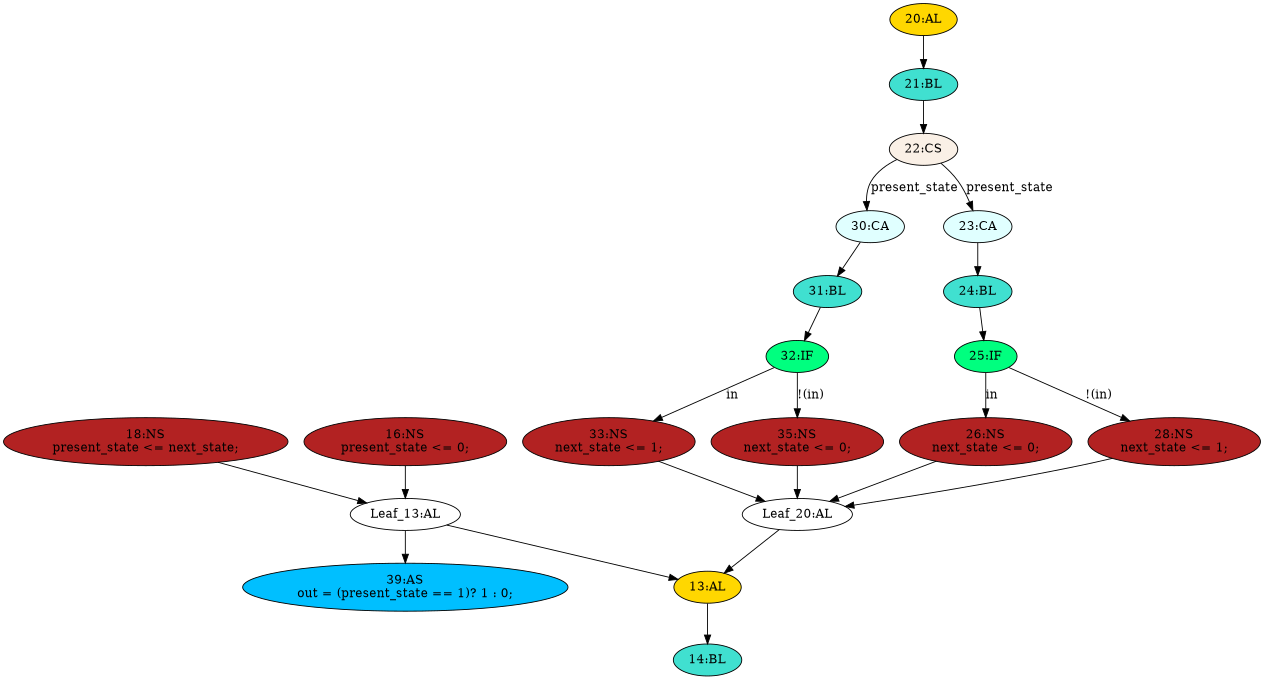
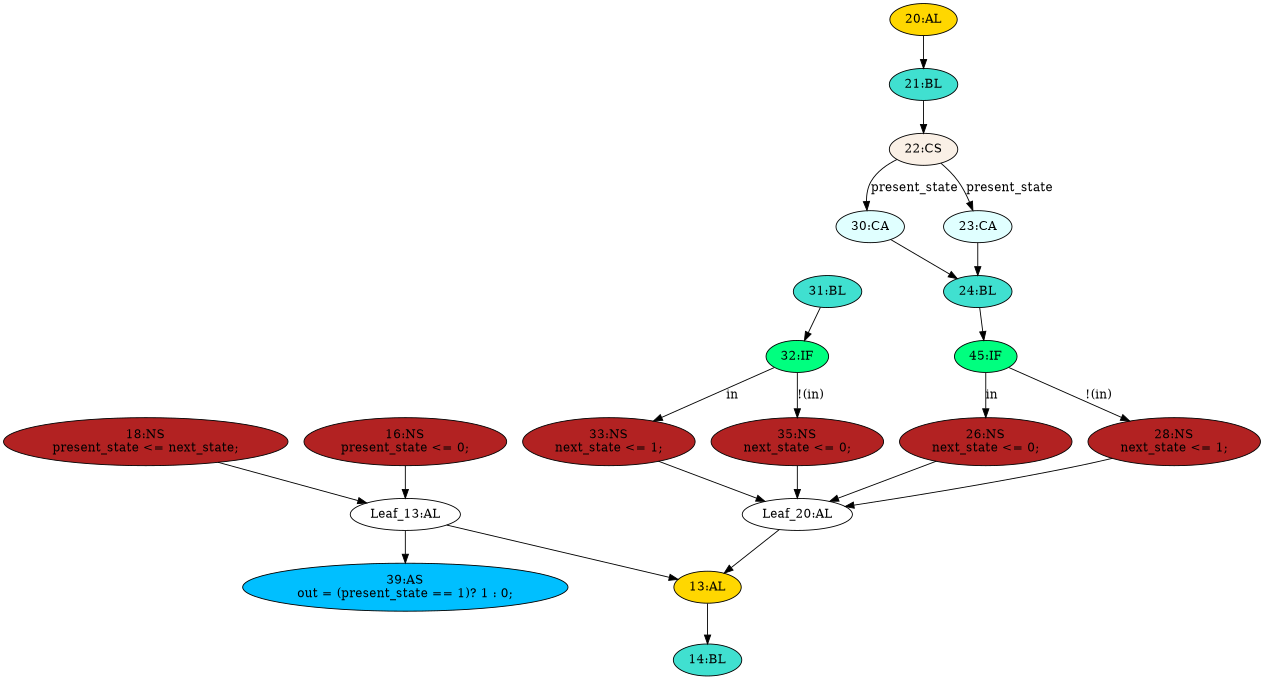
  strict digraph {
    node [fillcolor=firebrick statements="[]" style=filled typ=NonblockingSubstitution]
    edge [cond="[]" lineno=None]
    n1 [ast="<pyverilog.vparser.ast.Block object at 0x7f73d0531050>" fillcolor=turquoise label="21:BL" typ=Block]
    n2 [ast="<pyverilog.vparser.ast.CaseStatement object at 0x7f73d0526e90>" fillcolor=linen label="22:CS" typ=CaseStatement]
    n3 [ast="<pyverilog.vparser.ast.Case object at 0x7f73d4685d10>" fillcolor=lightcyan label="30:CA" typ=Case]
    n4 [ast="<pyverilog.vparser.ast.Case object at 0x7f73d053dc50>" fillcolor=lightcyan label="23:CA" typ=Case]
    n5 [ast="<pyverilog.vparser.ast.Block object at 0x7f73d0941610>" fillcolor=turquoise label="31:BL" typ=Block]
    n6 [ast="<pyverilog.vparser.ast.Block object at 0x7f73d053d6d0>" fillcolor=turquoise label="24:BL" typ=Block]
    n7 [ast="<pyverilog.vparser.ast.IfStatement object at 0x7f73d05aad10>" fillcolor=springgreen label="32:IF" typ=IfStatement]
    n8 [ast="<pyverilog.vparser.ast.NonblockingSubstitution object at 0x7f73d05aaf90>" label="33:NS\nnext_state <= 1;" statements="[<pyverilog.vparser.ast.NonblockingSubstitution object at 0x7f73d05aaf90>]"]
    n9 [ast="<pyverilog.vparser.ast.NonblockingSubstitution object at 0x7f73d20a8ad0>" label="35:NS\nnext_state <= 0;" statements="[<pyverilog.vparser.ast.NonblockingSubstitution object at 0x7f73d20a8ad0>]"]
    n10 [def_var="['next_state']" label="Leaf_20:AL" fillcolor="" statements="" style="" typ=""]
    n11 [ast="<pyverilog.vparser.ast.Always object at 0x7f73d04d6810>" clk_sens=True fillcolor=gold label="13:AL" sens="['clk']" typ=Always use_var="['reset', 'next_state']"]
    n12 [ast="<pyverilog.vparser.ast.Block object at 0x7f73d04d6bd0>" fillcolor=turquoise label="14:BL" typ=Block]
    n13 [ast="<pyverilog.vparser.ast.NonblockingSubstitution object at 0x7f73d0526450>" label="26:NS\nnext_state <= 0;" statements="[<pyverilog.vparser.ast.NonblockingSubstitution object at 0x7f73d0526450>]"]
-   n14 [ast="<pyverilog.vparser.ast.IfStatement object at 0x7f73d0526150>" fillcolor=springgreen label="25:IF" typ=IfStatement]
+   n14 [ast="<pyverilog.vparser.ast.IfStatement object at 0x7f73d0526150>" fillcolor=springgreen label="45:IF" typ=IfStatement]
    n15 [ast="<pyverilog.vparser.ast.NonblockingSubstitution object at 0x7f73d0526550>" label="28:NS\nnext_state <= 1;" statements="[<pyverilog.vparser.ast.NonblockingSubstitution object at 0x7f73d0526550>]"]
    n16 [ast="<pyverilog.vparser.ast.NonblockingSubstitution object at 0x7f73d04ce550>" label="18:NS\npresent_state <= next_state;" statements="[<pyverilog.vparser.ast.NonblockingSubstitution object at 0x7f73d04ce550>]"]
    n17 [def_var="['present_state']" label="Leaf_13:AL" fillcolor="" statements="" style="" typ=""]
    n18 [ast="<pyverilog.vparser.ast.Assign object at 0x7f73d0198350>" def_var="['out']" fillcolor=deepskyblue label="39:AS\nout = (present_state == 1)? 1 : 0;" typ=Assign use_var="['present_state']"]
    n19 [ast="<pyverilog.vparser.ast.Always object at 0x7f73d0546550>" clk_sens=False fillcolor=gold label="20:AL" sens="['present_state', 'in']" typ=Always use_var="['present_state', 'in']"]
    n20 [ast="<pyverilog.vparser.ast.NonblockingSubstitution object at 0x7f73d0523e10>" label="16:NS\npresent_state <= 0;" statements="[<pyverilog.vparser.ast.NonblockingSubstitution object at 0x7f73d0523e10>]"]
    n1 -> n2
    n2 -> n3 [cond="['present_state']" label=present_state lineno=22]
    n2 -> n4 [cond="['present_state']" label=present_state lineno=22]
-   n3 -> n5
+   n3 -> n6
    n4 -> n6
    n5 -> n7
    n6 -> n14
    n7 -> n8 [cond="['in']" label=in lineno=32]
    n7 -> n9 [cond="['in']" label="!(in)" lineno=32]
    n8 -> n10
    n9 -> n10
    n10 -> n11 [cond="" lineno=""]
    n11 -> n12
    n13 -> n10
    n14 -> n13 [cond="['in']" label=in lineno=25]
    n14 -> n15 [cond="['in']" label="!(in)" lineno=25]
    n15 -> n10
    n16 -> n17
    n17 -> n11 [cond="" lineno=""]
    n17 -> n18 [cond="" lineno=""]
    n19 -> n1
    n20 -> n17
  }
